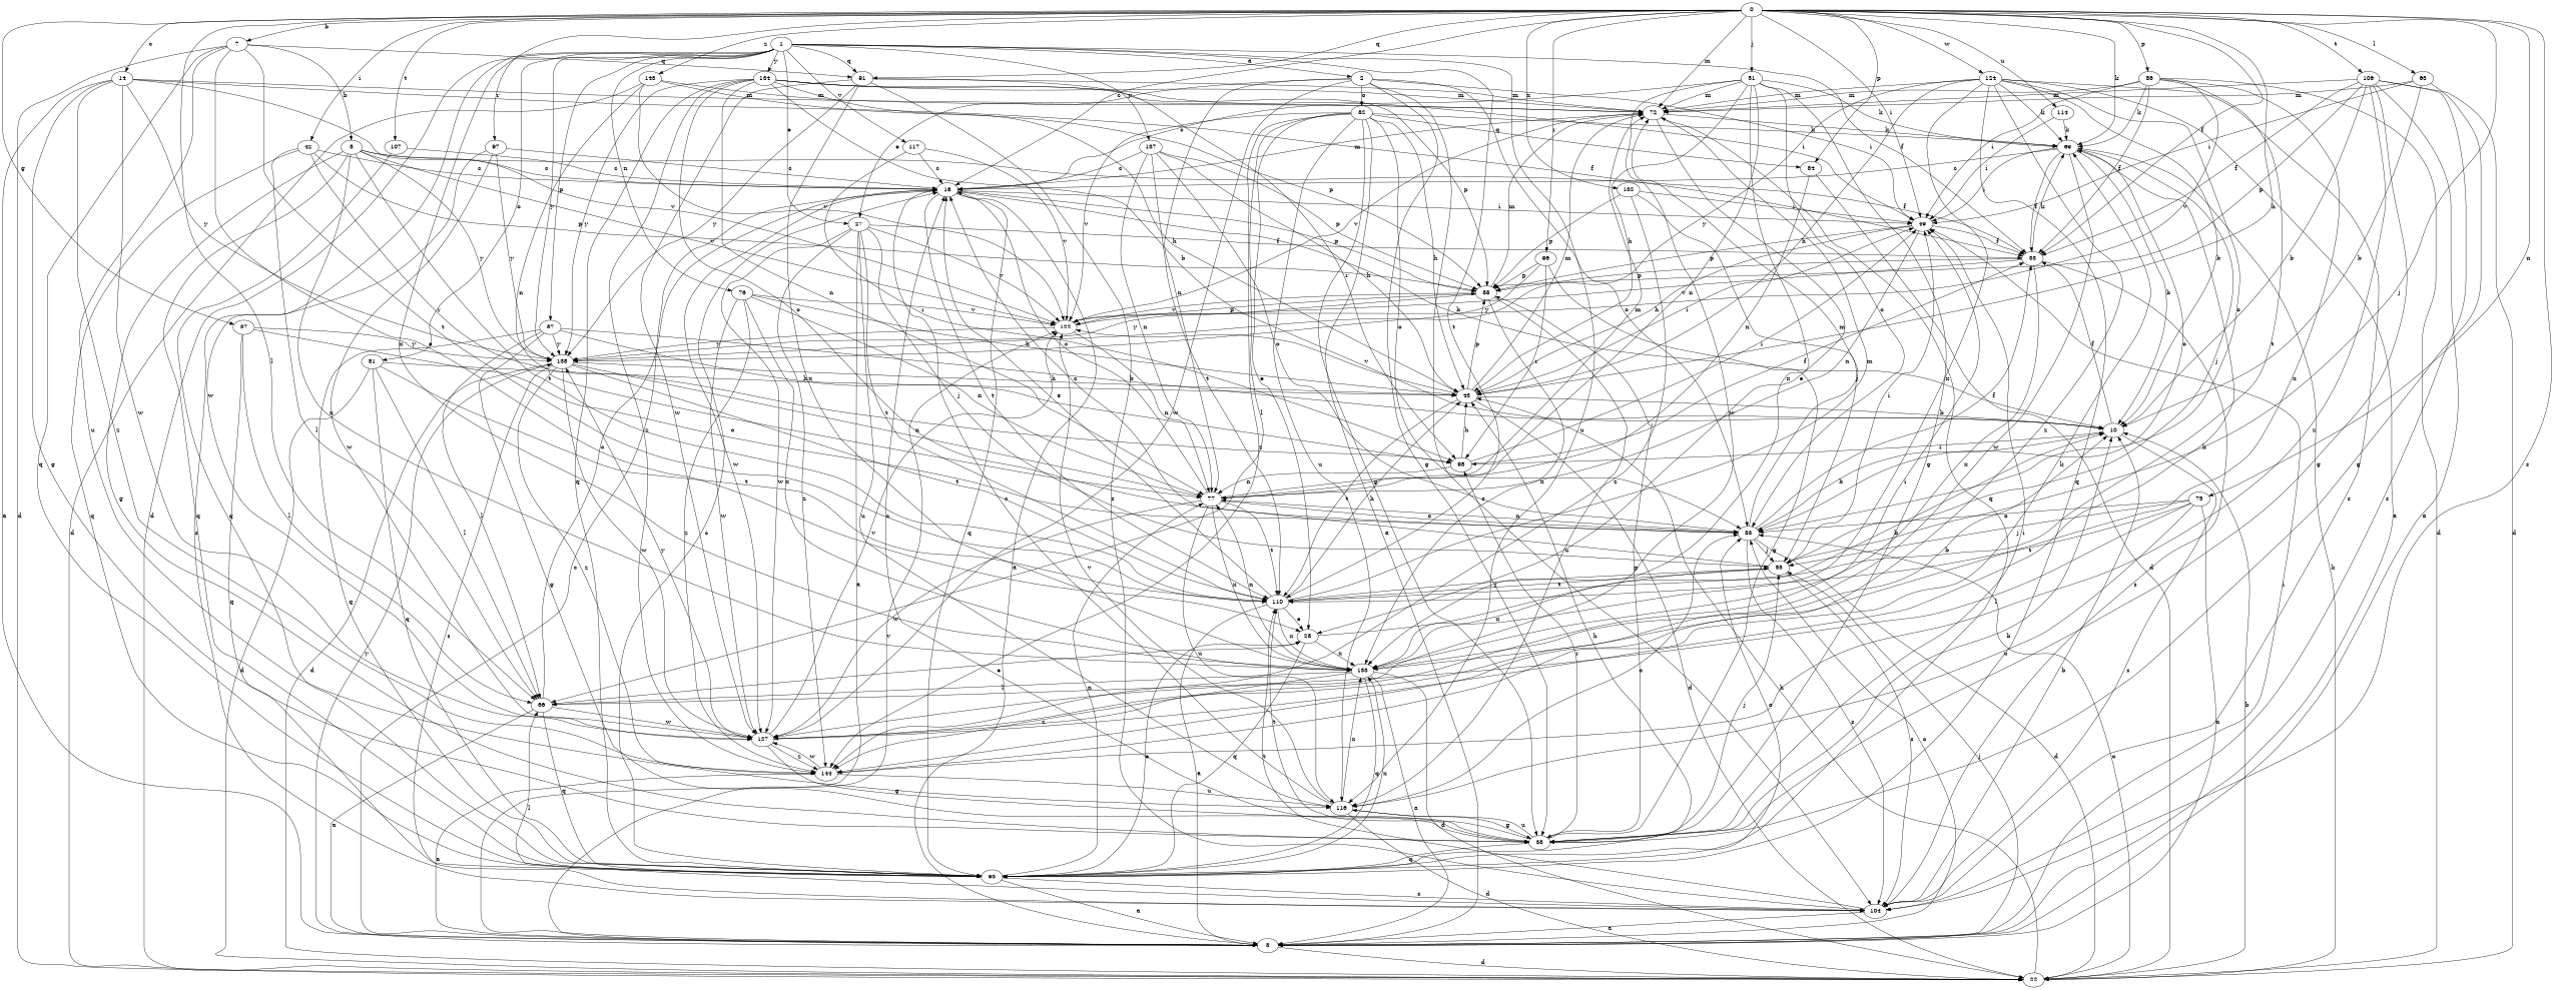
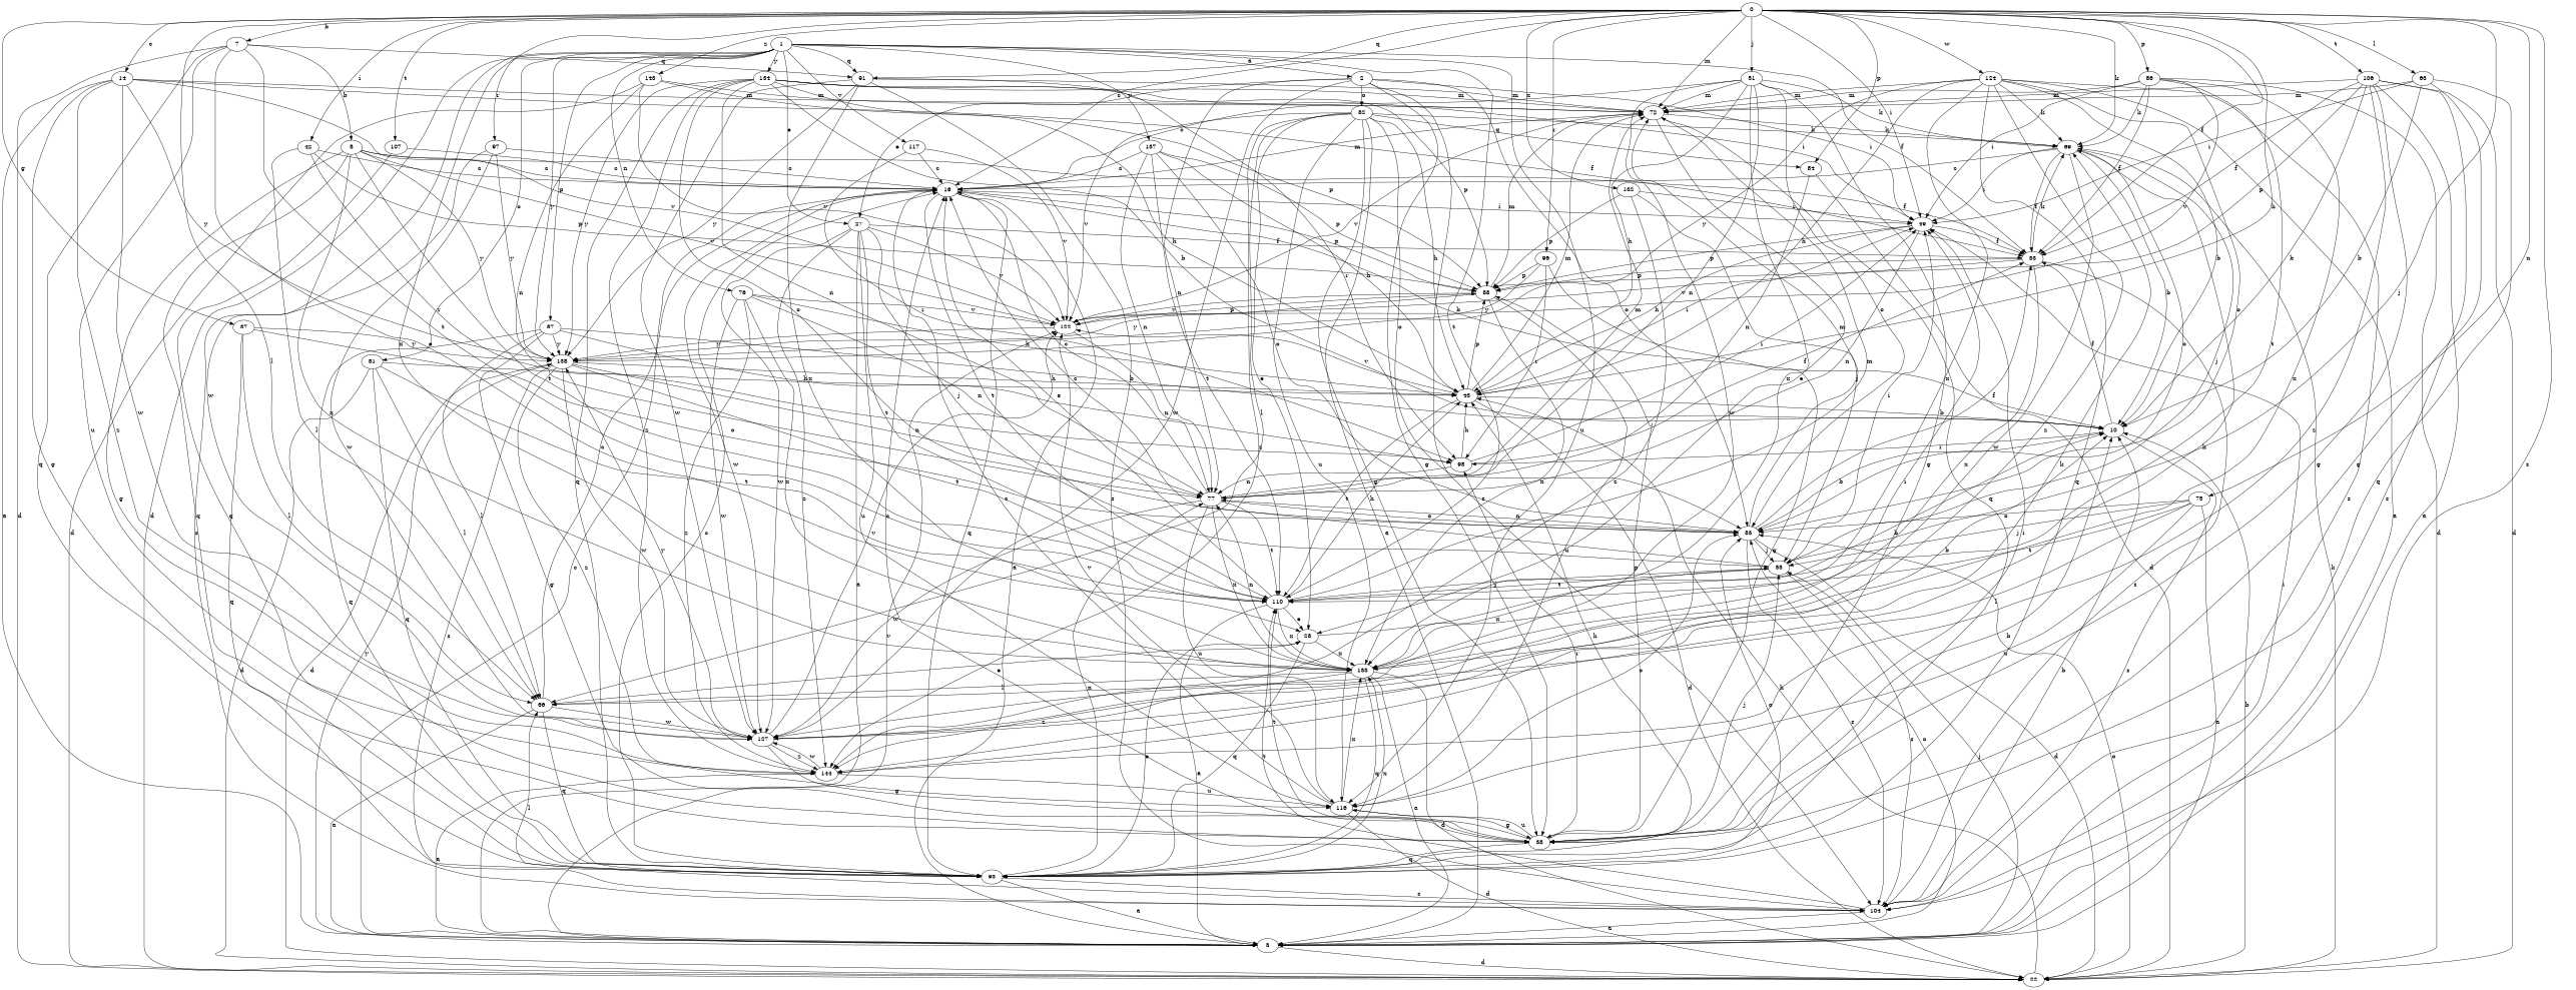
  strict digraph {
    0
    7
    14
    16
    33
    37
    43
    n8 [label=42]
    49
    51
    55
    n12 [label=69]
    63
    66
    72
    75
    84
    86
    91
    96
    104
    106
    107
-   114
    124
    132
    133
    143
    22
    110
    116
    8
    28
    93
    127
    138
    38
    5
    122
    144
    10
    88
    83
    98
    77
    1
    2
    27
    76
    81
    87
    97
    117
    134
    137
    82
    0 -> 7 [label=b]
    0 -> 14 [label=c]
    0 -> 16 [label=c]
    0 -> 33 [label=f]
    0 -> 37 [label=g]
    0 -> 43 [label=h]
    0 -> n8 [label=i]
    0 -> 49 [label=i]
    0 -> 51 [label=j]
    0 -> 55 [label=j]
    0 -> n12 [label=k]
    0 -> 63 [label=l]
    0 -> 66 [label=l]
    0 -> 72 [label=m]
    0 -> 75 [label=n]
    0 -> 84 [label=p]
    0 -> 86 [label=p]
    0 -> 91 [label=q]
    0 -> 96 [label=r]
    0 -> 104 [label=s]
    0 -> 106 [label=t]
    0 -> 107 [label=t]
-   0 -> 114 [label=u]
    0 -> 124 [label=w]
    0 -> 132 [label=x]
    0 -> 133 [label=x]
    0 -> 143 [label=z]
    7 -> 91 [label=q]
    7 -> 22 [label=d]
    7 -> 110 [label=t]
    7 -> 116 [label=u]
    7 -> 8 [label=b]
    7 -> 28 [label=e]
    7 -> 93 [label=q]
    14 -> 33 [label=f]
    14 -> 72 [label=m]
    14 -> 127 [label=w]
    14 -> 138 [label=y]
    14 -> 38 [label=g]
    14 -> 5 [label=a]
    14 -> 122 [label=v]
    14 -> 144 [label=z]
    16 -> 49 [label=i]
    16 -> 72 [label=m]
    16 -> 110 [label=t]
    16 -> 93 [label=q]
    16 -> 127 [label=w]
    16 -> 5 [label=a]
    16 -> 10 [label=b]
    16 -> 88 [label=p]
    33 -> n12 [label=k]
    33 -> 104 [label=s]
    33 -> 133 [label=x]
    33 -> 122 [label=v]
    33 -> 88 [label=p]
    37 -> 66 [label=l]
    37 -> 93 [label=q]
    37 -> 138 [label=y]
    37 -> 83 [label=o]
    43 -> 49 [label=i]
    43 -> 72 [label=m]
    43 -> 22 [label=d]
    43 -> 110 [label=t]
    43 -> 122 [label=v]
    43 -> 10 [label=b]
    43 -> 88 [label=p]
    n8 -> 16 [label=c]
    n8 -> 66 [label=l]
-   n8 -> 93 [label=q]
+   63 -> 93 [label=q]
    n8 -> 88 [label=p]
    n8 -> 98 [label=r]
    49 -> 33 [label=f]
    49 -> 43 [label=h]
    49 -> 88 [label=p]
    49 -> 77 [label=n]
    51 -> 16 [label=c]
    51 -> 43 [label=h]
    51 -> n12 [label=k]
    51 -> 72 [label=m]
    51 -> 133 [label=x]
    51 -> 127 [label=w]
    51 -> 38 [label=g]
    51 -> 83 [label=o]
    51 -> 77 [label=n]
    55 -> 16 [label=c]
    55 -> 49 [label=i]
    55 -> 104 [label=s]
    55 -> 133 [label=x]
    55 -> 110 [label=t]
    n12 -> 16 [label=c]
    n12 -> 33 [label=f]
    n12 -> 49 [label=i]
    n12 -> 55 [label=j]
    n12 -> 127 [label=w]
    n12 -> 10 [label=b]
    n12 -> 83 [label=o]
    63 -> 49 [label=i]
    63 -> 72 [label=m]
    63 -> 38 [label=g]
    63 -> 10 [label=b]
    66 -> 16 [label=c]
    66 -> 28 [label=e]
    66 -> 93 [label=q]
    66 -> 127 [label=w]
    66 -> 5 [label=a]
    72 -> n12 [label=k]
    72 -> 28 [label=e]
    72 -> 93 [label=q]
    72 -> 122 [label=v]
    75 -> 55 [label=j]
    75 -> 66 [label=l]
    75 -> 110 [label=t]
    75 -> 116 [label=u]
    75 -> 5 [label=a]
    75 -> 83 [label=o]
    84 -> 22 [label=d]
    84 -> 77 [label=n]
    86 -> 33 [label=f]
    86 -> 49 [label=i]
    86 -> n12 [label=k]
    86 -> 72 [label=m]
    86 -> 133 [label=x]
    86 -> 22 [label=d]
    86 -> 110 [label=t]
    86 -> 122 [label=v]
    91 -> 72 [label=m]
    91 -> 104 [label=s]
    91 -> 133 [label=x]
    91 -> 127 [label=w]
    91 -> 138 [label=y]
    91 -> 98 [label=r]
    96 -> 138 [label=y]
    96 -> 38 [label=g]
    96 -> 88 [label=p]
    96 -> 98 [label=r]
    104 -> 66 [label=l]
    104 -> 110 [label=t]
    104 -> 5 [label=a]
    104 -> 10 [label=b]
    106 -> 33 [label=f]
    106 -> 72 [label=m]
    106 -> 104 [label=s]
    106 -> 22 [label=d]
    106 -> 38 [label=g]
    106 -> 5 [label=a]
    106 -> 144 [label=z]
    106 -> 10 [label=b]
    106 -> 88 [label=p]
    107 -> 16 [label=c]
    107 -> 93 [label=q]
-   114 -> 49 [label=i]
-   114 -> n12 [label=k]
    124 -> 43 [label=h]
    124 -> n12 [label=k]
    124 -> 72 [label=m]
    124 -> 104 [label=s]
    124 -> 133 [label=x]
    124 -> 93 [label=q]
    124 -> 138 [label=y]
    124 -> 5 [label=a]
    124 -> 144 [label=z]
    124 -> 10 [label=b]
    124 -> 83 [label=o]
    132 -> 49 [label=i]
    132 -> 55 [label=j]
    132 -> 144 [label=z]
    132 -> 88 [label=p]
    133 -> 66 [label=l]
    133 -> 22 [label=d]
    133 -> 93 [label=q]
    133 -> 5 [label=a]
    133 -> 144 [label=z]
    133 -> 10 [label=b]
    133 -> 77 [label=n]
    143 -> 72 [label=m]
    143 -> 22 [label=d]
    143 -> 122 [label=v]
    143 -> 88 [label=p]
    143 -> 77 [label=n]
    22 -> 43 [label=h]
    22 -> n12 [label=k]
    22 -> 10 [label=b]
    22 -> 83 [label=o]
    110 -> 16 [label=c]
    110 -> 43 [label=h]
    110 -> 55 [label=j]
    110 -> 72 [label=m]
    110 -> 133 [label=x]
    110 -> 28 [label=e]
    110 -> 5 [label=a]
    116 -> 16 [label=c]
    116 -> 133 [label=x]
    116 -> 22 [label=d]
    116 -> 38 [label=g]
    116 -> 122 [label=v]
    116 -> 83 [label=o]
    8 -> 16 [label=c]
    8 -> 33 [label=f]
    8 -> 133 [label=x]
    8 -> 110 [label=t]
    8 -> 93 [label=q]
    8 -> 138 [label=y]
    8 -> 38 [label=g]
    8 -> 122 [label=v]
    28 -> 133 [label=x]
    28 -> 93 [label=q]
    28 -> 10 [label=b]
    93 -> 16 [label=c]
    93 -> 43 [label=h]
    93 -> 104 [label=s]
    93 -> 133 [label=x]
    93 -> 28 [label=e]
    93 -> 5 [label=a]
    93 -> 83 [label=o]
    93 -> 77 [label=n]
    127 -> 49 [label=i]
    127 -> n12 [label=k]
    127 -> 138 [label=y]
    127 -> 38 [label=g]
    127 -> 122 [label=v]
    127 -> 144 [label=z]
    138 -> 43 [label=h]
    138 -> 104 [label=s]
    138 -> 22 [label=d]
    138 -> 110 [label=t]
    138 -> 127 [label=w]
    138 -> 144 [label=z]
    138 -> 77 [label=n]
    38 -> 16 [label=c]
    38 -> 49 [label=i]
    38 -> 55 [label=j]
    38 -> 110 [label=t]
    38 -> 116 [label=u]
    38 -> 93 [label=q]
    38 -> 10 [label=b]
    38 -> 88 [label=p]
    38 -> 98 [label=r]
    5 -> 16 [label=c]
    5 -> 49 [label=i]
    5 -> 55 [label=j]
    5 -> 22 [label=d]
    5 -> 138 [label=y]
    5 -> 122 [label=v]
    5 -> 83 [label=o]
    122 -> 138 [label=y]
    122 -> 88 [label=p]
    122 -> 77 [label=n]
    144 -> n12 [label=k]
    144 -> 116 [label=u]
    144 -> 127 [label=w]
    144 -> 5 [label=a]
    10 -> 33 [label=f]
    10 -> 104 [label=s]
    10 -> 98 [label=r]
    88 -> 72 [label=m]
    88 -> 133 [label=x]
    88 -> 116 [label=u]
    88 -> 138 [label=y]
    88 -> 122 [label=v]
    83 -> 33 [label=f]
    83 -> 55 [label=j]
    83 -> 72 [label=m]
    83 -> 104 [label=s]
    83 -> 22 [label=d]
    83 -> 10 [label=b]
    83 -> 77 [label=n]
    98 -> 33 [label=f]
    98 -> 43 [label=h]
    98 -> 49 [label=i]
    98 -> 77 [label=n]
    77 -> 16 [label=c]
    77 -> 72 [label=m]
    77 -> 133 [label=x]
    77 -> 110 [label=t]
    77 -> 116 [label=u]
    77 -> 127 [label=w]
    77 -> 83 [label=o]
    1 -> 33 [label=f]
    1 -> 91 [label=q]
    1 -> 22 [label=d]
    1 -> 110 [label=t]
    1 -> 116 [label=u]
    1 -> 127 [label=w]
    1 -> 138 [label=y]
    1 -> 2 [label=a]
    1 -> 27 [label=e]
    1 -> 76 [label=n]
    1 -> 81 [label=o]
    1 -> 87 [label=p]
    1 -> 97 [label=r]
    1 -> 117 [label=v]
    1 -> 134 [label=y]
    1 -> 137 [label=y]
    2 -> 49 [label=i]
    2 -> 104 [label=s]
    2 -> 127 [label=w]
    2 -> 38 [label=g]
    2 -> 83 [label=o]
    2 -> 77 [label=n]
    2 -> 27 [label=e]
    2 -> 82 [label=o]
    27 -> 33 [label=f]
    27 -> 55 [label=j]
    27 -> 110 [label=t]
    27 -> 116 [label=u]
    27 -> 127 [label=w]
    27 -> 5 [label=a]
    27 -> 122 [label=v]
    27 -> 144 [label=z]
    76 -> 43 [label=h]
    76 -> 133 [label=x]
    76 -> 127 [label=w]
    76 -> 122 [label=v]
    76 -> 144 [label=z]
    76 -> 77 [label=n]
    81 -> 43 [label=h]
    81 -> 66 [label=l]
    81 -> 22 [label=d]
    81 -> 110 [label=t]
    81 -> 93 [label=q]
    87 -> 66 [label=l]
    87 -> 93 [label=q]
    87 -> 138 [label=y]
    87 -> 38 [label=g]
    87 -> 10 [label=b]
    87 -> 98 [label=r]
    97 -> 16 [label=c]
    97 -> 104 [label=s]
    97 -> 127 [label=w]
    97 -> 138 [label=y]
    117 -> 16 [label=c]
    117 -> 122 [label=v]
    117 -> 98 [label=r]
    134 -> 43 [label=h]
    134 -> 49 [label=i]
    134 -> 72 [label=m]
    134 -> 93 [label=q]
    134 -> 138 [label=y]
    134 -> 144 [label=z]
    134 -> 10 [label=b]
    134 -> 88 [label=p]
    134 -> 83 [label=o]
    134 -> 77 [label=n]
    137 -> 16 [label=c]
    137 -> 43 [label=h]
    137 -> 110 [label=t]
    137 -> 88 [label=p]
    137 -> 83 [label=o]
    137 -> 77 [label=n]
    82 -> 43 [label=h]
    82 -> n12 [label=k]
    82 -> 66 [label=l]
    82 -> 84 [label=q]
    82 -> 116 [label=u]
    82 -> 28 [label=e]
    82 -> 38 [label=g]
    82 -> 5 [label=a]
    82 -> 122 [label=v]
    82 -> 144 [label=z]
    82 -> 83 [label=o]
  }
